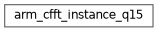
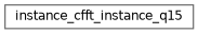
  digraph {
    rankdir=LR
-   n1 [color=grey40 fillcolor=white fontname=Helvetica fontsize=10 height=0.2 label=arm_cfft_instance_q15 shape=box style=filled width=0.4]
+   n1 [color=grey40 fillcolor=white fontname=Helvetica fontsize=10 height=0.2 label=instance_cfft_instance_q15 shape=box style=filled width=0.4]
  }
